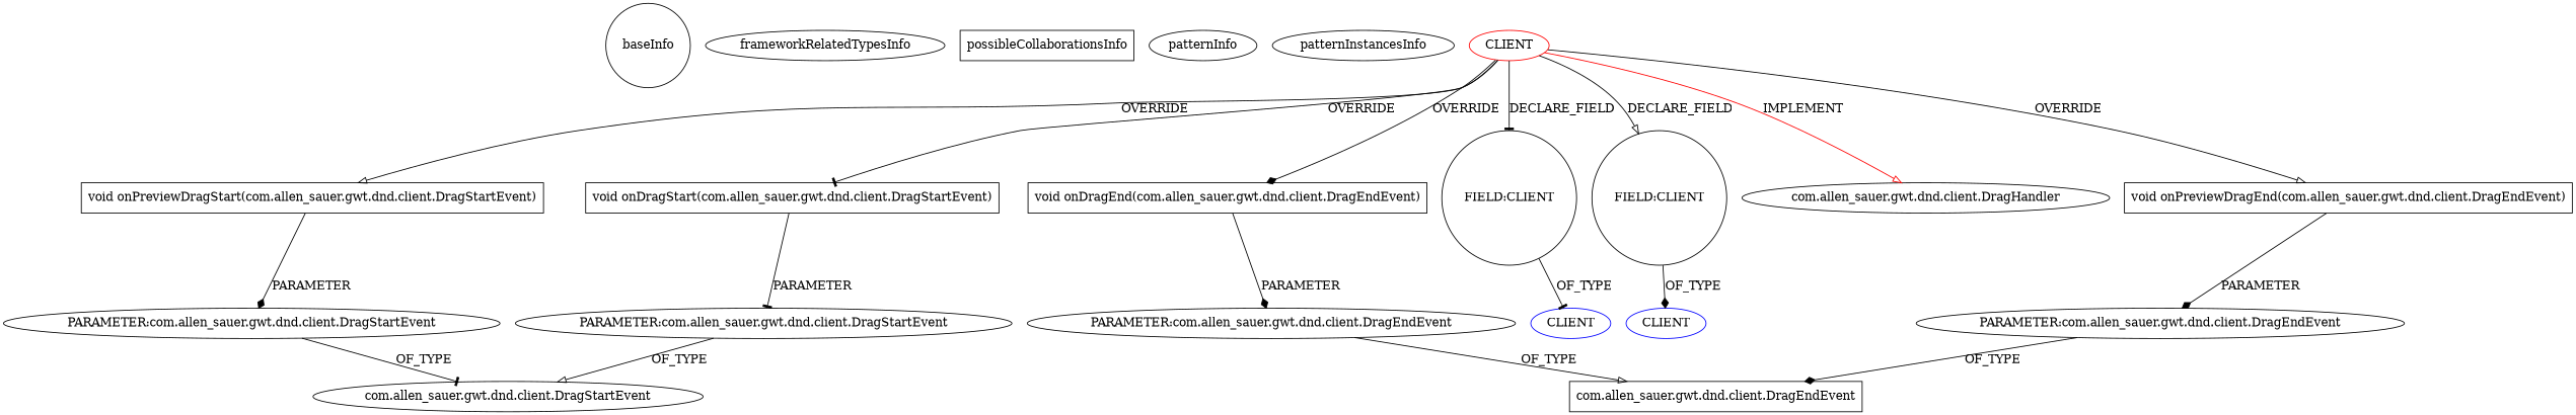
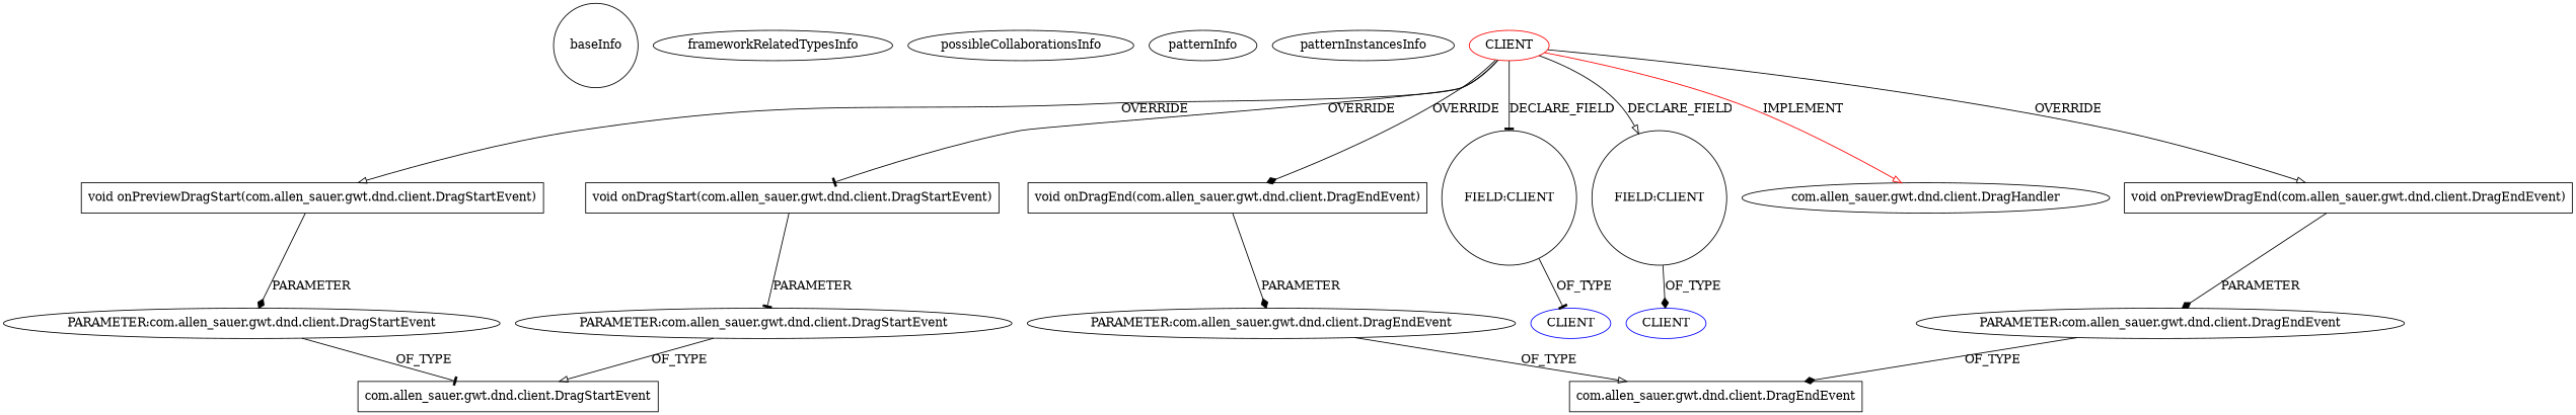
  digraph {
    node [isFrameworkType=false]
    edge [arrowhead=onormal]
    baseInfo [category=pattern graphId=1766 isAnonymous=false possibleRelation=false shape=circle isFrameworkType=""]
    frameworkRelatedTypesInfo [0="com.allen_sauer.gwt.dnd.client.DragHandler" isFrameworkType=""]
-   possibleCollaborationsInfo [shape=box isFrameworkType=""]
+   possibleCollaborationsInfo [isFrameworkType=""]
    patternInfo [frequency=2.0 patternRootClient=0 isFrameworkType=""]
    patternInstancesInfo [0="aramk-mechanix~/aramk-mechanix/mechanix-master/src/au/edu/unimelb/csse/smd/mechanix/client/view/GameController.java~GameController~729" 1="luxferrari-AlgebrApp~/luxferrari-AlgebrApp/AlgebrApp-master/AlgebrApp/src/org/luxferrari/algebrapp/client/MonomialDragHandler.java~MonomialDragHandler~3644" isFrameworkType=""]
    n6 [label="PARAMETER:com.allen_sauer.gwt.dnd.client.DragStartEvent" vertexType=PARAMETER_DECLARATION]
-   n7 [label="com.allen_sauer.gwt.dnd.client.DragStartEvent" vertexType=FRAMEWORK_CLASS_TYPE]
+   n7 [label="com.allen_sauer.gwt.dnd.client.DragStartEvent" vertexType=FRAMEWORK_CLASS_TYPE shape=box]
    n8 [label="void onDragStart(com.allen_sauer.gwt.dnd.client.DragStartEvent)" shape=box vertexType=OVERRIDING_METHOD_DECLARATION]
    n9 [color=red label=CLIENT vertexType=ROOT_CLIENT_CLASS_DECLARATION]
    n10 [label="void onDragEnd(com.allen_sauer.gwt.dnd.client.DragEndEvent)" shape=box vertexType=OVERRIDING_METHOD_DECLARATION]
    n11 [label="void onPreviewDragStart(com.allen_sauer.gwt.dnd.client.DragStartEvent)" shape=box vertexType=OVERRIDING_METHOD_DECLARATION]
    n12 [label="FIELD:CLIENT" shape=circle vertexType=FIELD_DECLARATION]
    n13 [label="FIELD:CLIENT" shape=circle vertexType=FIELD_DECLARATION]
    n14 [label="com.allen_sauer.gwt.dnd.client.DragHandler" vertexType=FRAMEWORK_INTERFACE_TYPE]
    n15 [label="void onPreviewDragEnd(com.allen_sauer.gwt.dnd.client.DragEndEvent)" shape=box vertexType=OVERRIDING_METHOD_DECLARATION]
    n16 [label="PARAMETER:com.allen_sauer.gwt.dnd.client.DragEndEvent" vertexType=PARAMETER_DECLARATION]
    n17 [label="PARAMETER:com.allen_sauer.gwt.dnd.client.DragStartEvent" vertexType=PARAMETER_DECLARATION]
    n18 [color=blue label=CLIENT vertexType=REFERENCE_CLIENT_CLASS_DECLARATION]
    n19 [color=blue label=CLIENT vertexType=REFERENCE_CLIENT_CLASS_DECLARATION]
    n20 [label="PARAMETER:com.allen_sauer.gwt.dnd.client.DragEndEvent" vertexType=PARAMETER_DECLARATION]
    n21 [label="com.allen_sauer.gwt.dnd.client.DragEndEvent" shape=box vertexType=FRAMEWORK_CLASS_TYPE]
    n6 -> n7 [label=OF_TYPE]
    n8 -> n6 [arrowhead=tee label=PARAMETER]
    n9 -> n8 [arrowhead=tee label=OVERRIDE]
    n9 -> n10 [arrowhead=diamond label=OVERRIDE]
    n9 -> n11 [label=OVERRIDE]
    n9 -> n12 [arrowhead=tee label=DECLARE_FIELD]
    n9 -> n13 [label=DECLARE_FIELD]
    n9 -> n14 [color=red label=IMPLEMENT]
    n9 -> n15 [label=OVERRIDE]
    n10 -> n16 [arrowhead=diamond label=PARAMETER]
    n11 -> n17 [arrowhead=diamond label=PARAMETER]
    n12 -> n18 [arrowhead=tee label=OF_TYPE]
    n13 -> n19 [arrowhead=diamond label=OF_TYPE]
    n15 -> n20 [arrowhead=diamond label=PARAMETER]
    n16 -> n21 [label=OF_TYPE]
    n17 -> n7 [arrowhead=tee label=OF_TYPE]
    n20 -> n21 [arrowhead=diamond label=OF_TYPE]
  }
